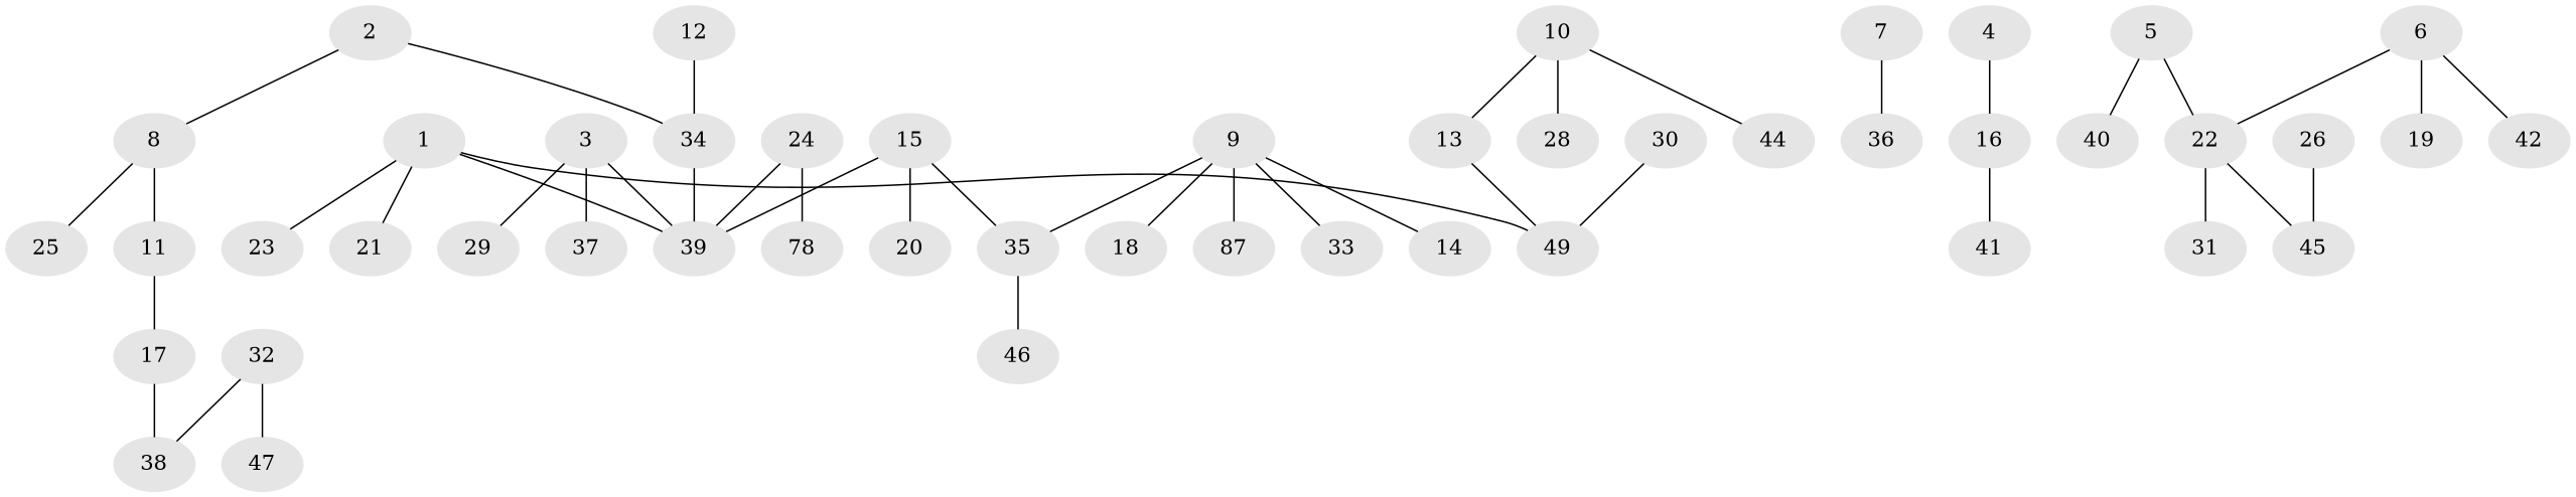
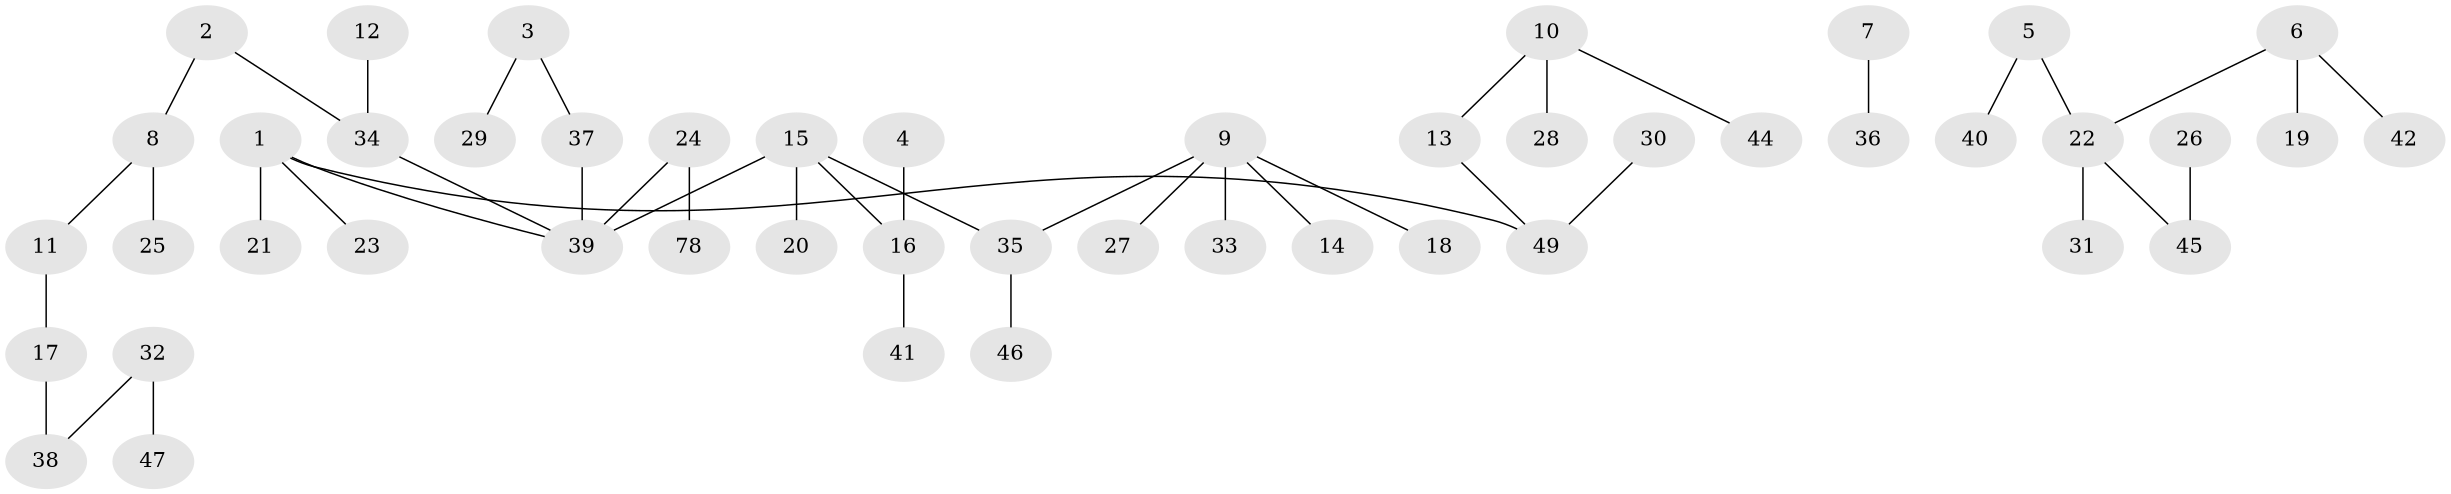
  graph {
    node [color=gray90 style=filled]
    edge [weight=1.0]
    1
    21
    23
    39
    n5 [label=49]
    2
    8
    34
    11
    25
    3
    29
    37
    7
    36
    4
    16
    41
    5
    22
    40
    31
    45
    6
    19
    42
    17
    9
    14
    18
-   27 [label=87]
+   27
    33
    35
    46
    10
    13
    28
    44
    38
    12
    15
    20
    24
    n44 [label=78]
    26
    30
    32
    47
    1 -- 21
    1 -- 23
    1 -- 39
    1 -- n5
    2 -- 8
    2 -- 34
    8 -- 11
    8 -- 25
    34 -- 39
    11 -- 17
-   3 -- 39
+   37 -- 39
    3 -- 29
    3 -- 37
    7 -- 36
    4 -- 16
    16 -- 41
    5 -- 22
    5 -- 40
    22 -- 31
    22 -- 45
    6 -- 22
    6 -- 19
    6 -- 42
    17 -- 38
    9 -- 14
    9 -- 18
    9 -- 27
    9 -- 33
    9 -- 35
    35 -- 46
    10 -- 13
    10 -- 28
    10 -- 44
    13 -- n5
    12 -- 34
    15 -- 39
+   15 -- 16
    15 -- 35
    15 -- 20
    24 -- 39
    24 -- n44
    26 -- 45
    30 -- n5
    32 -- 38
    32 -- 47
  }
